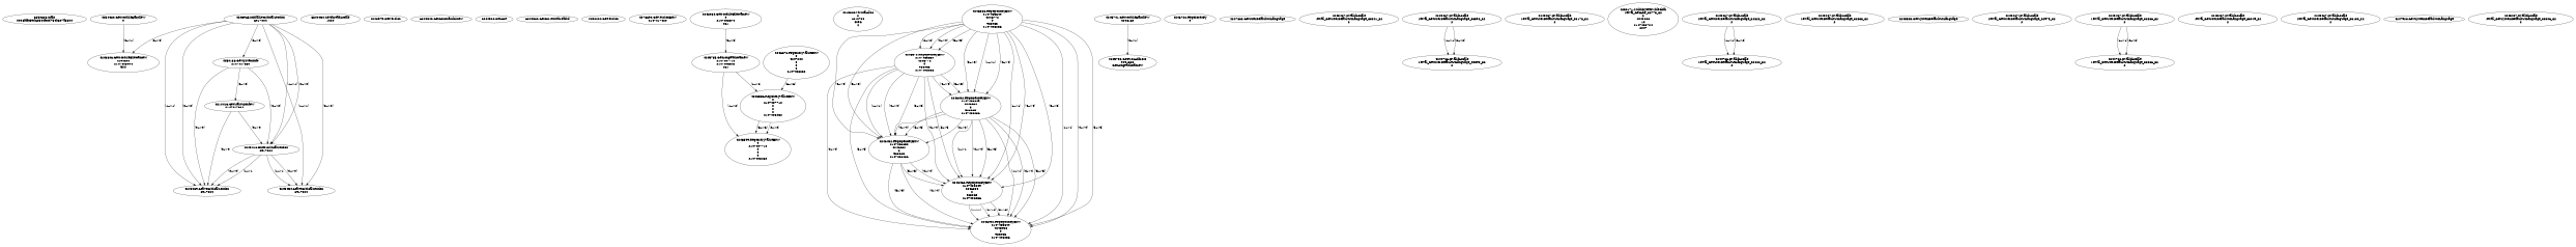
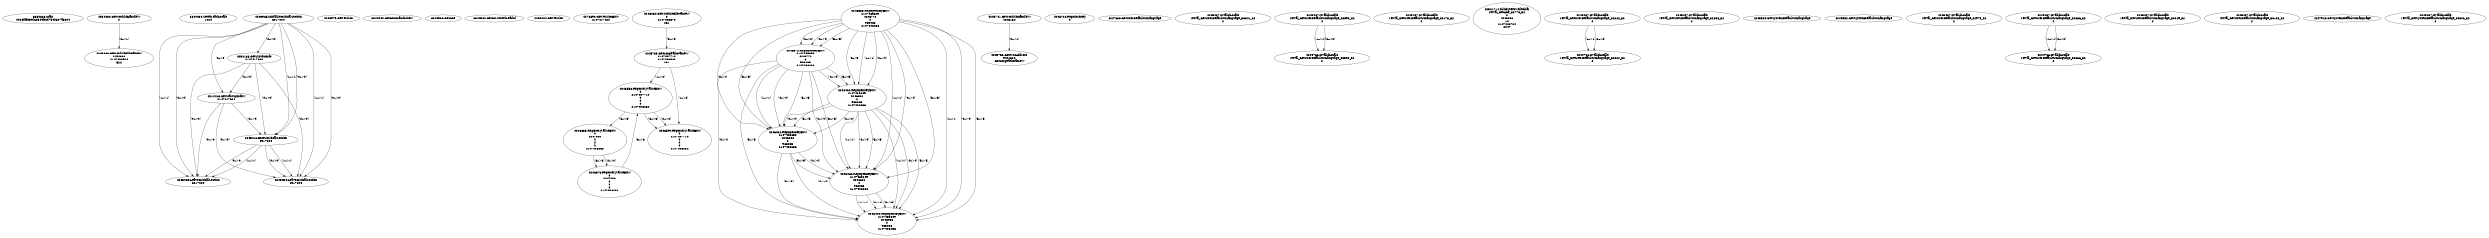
  digraph {
    n1 [label="6850628.main\n0008fdfc59d62544fccd754b827a3800"]
    n2 [label="4254480.GetModuleHandleW\n0"]
    n3 [label="4243306.GetModuleFileNameW\n4194304\n2147408904\n522"]
    n4 [label="6844434.SetThreadLocale\n1024"]
    n5 [label="4243965.InitializeCriticalSection\n6917004"]
    n6 [label="4250188.GetSystemInfo\n2147417660"]
    n7 [label="4214413.GetStartupInfoW\n2147417624"]
    n8 [label="4245418.EnterCriticalSection\n6917004"]
    n9 [label="4245469.LeaveCriticalSection\n6917004"]
    n10 [label="4245454.LeaveCriticalSection\n6917004"]
    n11 [label="4243979.GetVersion\n"]
    n12 [label="6844540.GetCommandLineW\n"]
    n13 [label="6844560.GetACP\n"]
    n14 [label="6844580.GetCurrentThreadId\n"]
    n15 [label="4250204.GetVersion\n"]
    n16 [label="4276690.GetVersionExW\n2147417420"]
    n17 [label="4248064.GetModuleFileNameW\n0\n2147408370\n261"]
    n18 [label="4245785.GetLongPathNameW\n2147407710\n2147406542\n261"]
    n19 [label="4246556.RegQueryValueExW\n0\n2147407710\n0\n0\n0\n2147408232"]
    n20 [label="4246599.RegQueryValueExW\n0\n2147407710\n0\n0\n0\n2147408232"]
-   n21 [label="4215383.VirtualAlloc\n0\n1310704\n4096\n4"]
    n22 [label="4246338.RegOpenKeyExW\n2147483649\n4246772\n0\n983065\n2147408236"]
    n23 [label="4246372.RegOpenKeyExW\n2147483650\n4246772\n0\n983065\n2147408236"]
    n24 [label="4246402.RegOpenKeyExW\n2147483649\n4246832\n0\n983065\n2147408236"]
    n25 [label="4246432.RegOpenKeyExW\n2147483650\n4246832\n0\n983065\n2147408236"]
    n26 [label="4246462.RegOpenKeyExW\n2147483649\n4246884\n0\n983065\n2147408236"]
    n27 [label="4246492.RegOpenKeyExW\n2147483649\n4246936\n0\n983065\n2147408236"]
    n28 [label="4245741.GetModuleHandleW\n4246160"]
    n29 [label="4245758.GetProcAddress\n9441320\nGetLongPathNameW"]
+   n30 [label="4246635.RegQueryValueExW\n0\n4247000\n0\n0\n0\n2147408232"]
    n31 [label="4246676.RegQueryValueExW\n0\n4247000\n0\n0\n0\n2147408232"]
    n32 [label="4246722.RegCloseKey\n0"]
    n33 [label="4247883.GetUserDefaultUILanguage\n"]
    n34 [label="4245487.IsValidLocale\nretval_GetUserDefaultUILanguage_33341_32\n2"]
    n35 [label="4245487.IsValidLocale\nretval_GetUserDefaultUILanguage_33593_32\n2"]
    n36 [label="4244766.IsValidLocale\nretval_GetUserDefaultUILanguage_33593_32\n2"]
    n37 [label="4245487.IsValidLocale\nretval_GetUserDefaultUILanguage_33178_32\n2"]
    n38 [label="4250171.MultiByteToWideChar\nretval_GetACP_32773_32\n0\n4243868\n10\n2147403704\n2047"]
    n39 [label="4245487.IsValidLocale\nretval_GetUserDefaultUILanguage_32822_32\n2"]
    n40 [label="4244766.IsValidLocale\nretval_GetUserDefaultUILanguage_32822_32\n2"]
    n41 [label="4245487.IsValidLocale\nretval_GetUserDefaultUILanguage_32838_32\n2"]
    n42 [label="4245525.GetSystemDefaultUILanguage\n"]
+   n43 [label="4245552.GetSystemDefaultUILanguage\n"]
    n44 [label="4245487.IsValidLocale\nretval_GetUserDefaultUILanguage_32975_32\n2"]
    n45 [label="4245487.IsValidLocale\nretval_GetUserDefaultUILanguage_32866_32\n2"]
    n46 [label="4244766.IsValidLocale\nretval_GetUserDefaultUILanguage_32866_32\n2"]
    n47 [label="4245487.IsValidLocale\nretval_GetUserDefaultUILanguage_33049_32\n2"]
    n48 [label="4245487.IsValidLocale\nretval_GetUserDefaultUILanguage_33130_32\n2"]
    n49 [label="4247923.GetSystemDefaultUILanguage\n"]
    n50 [label="4245487.IsValidLocale\nretval_GetSystemDefaultUILanguage_33306_32\n2"]
    n2 -> n3 [label="(0-->1)"]
    n5 -> n6 [label="(0-->0)"]
-   n5 -> n3 [label="(0-->0)"]
+   n5 -> n7 [label="(0-->0)"]
    n5 -> n8 [label="(1-->1)"]
    n5 -> n8 [label="(0-->0)"]
    n5 -> n9 [label="(1-->1)"]
    n5 -> n9 [label="(0-->0)"]
    n5 -> n10 [label="(1-->1)"]
    n5 -> n10 [label="(0-->0)"]
    n6 -> n7 [label="(0-->0)"]
    n6 -> n8 [label="(0-->0)"]
    n6 -> n9 [label="(0-->0)"]
+   n6 -> n10 [label="(0-->0)"]
    n7 -> n8 [label="(0-->0)"]
    n7 -> n9 [label="(0-->0)"]
+   n7 -> n10 [label="(0-->0)"]
    n8 -> n9 [label="(1-->1)"]
    n8 -> n9 [label="(0-->0)"]
    n8 -> n10 [label="(1-->1)"]
    n8 -> n10 [label="(0-->0)"]
    n17 -> n18 [label="(3-->3)"]
    n18 -> n19 [label="(1-->2)"]
    n18 -> n20 [label="(1-->2)"]
    n19 -> n20 [label="(2-->2)"]
    n19 -> n20 [label="(6-->6)"]
+   n19 -> n30 [label="(6-->6)"]
    n22 -> n23 [label="(2-->2)"]
    n22 -> n23 [label="(4-->4)"]
    n22 -> n23 [label="(5-->5)"]
    n22 -> n24 [label="(1-->1)"]
    n22 -> n24 [label="(4-->4)"]
    n22 -> n24 [label="(5-->5)"]
    n22 -> n25 [label="(4-->4)"]
    n22 -> n25 [label="(5-->5)"]
    n22 -> n26 [label="(1-->1)"]
    n22 -> n26 [label="(4-->4)"]
    n22 -> n26 [label="(5-->5)"]
    n22 -> n27 [label="(1-->1)"]
    n22 -> n27 [label="(4-->4)"]
    n22 -> n27 [label="(5-->5)"]
    n23 -> n24 [label="(4-->4)"]
    n23 -> n24 [label="(5-->5)"]
    n23 -> n25 [label="(1-->1)"]
    n23 -> n25 [label="(4-->4)"]
    n23 -> n25 [label="(5-->5)"]
    n23 -> n26 [label="(4-->4)"]
    n23 -> n26 [label="(5-->5)"]
    n23 -> n27 [label="(4-->4)"]
    n23 -> n27 [label="(5-->5)"]
    n24 -> n25 [label="(2-->2)"]
    n24 -> n25 [label="(4-->4)"]
    n24 -> n25 [label="(5-->5)"]
    n24 -> n26 [label="(1-->1)"]
    n24 -> n26 [label="(4-->4)"]
    n24 -> n26 [label="(5-->5)"]
    n24 -> n27 [label="(1-->1)"]
    n24 -> n27 [label="(4-->4)"]
    n24 -> n27 [label="(5-->5)"]
    n25 -> n26 [label="(4-->4)"]
    n25 -> n26 [label="(5-->5)"]
    n25 -> n27 [label="(4-->4)"]
    n25 -> n27 [label="(5-->5)"]
    n26 -> n27 [label="(1-->1)"]
    n26 -> n27 [label="(4-->4)"]
    n26 -> n27 [label="(5-->5)"]
    n28 -> n29 [label="(0-->1)"]
+   n30 -> n31 [label="(2-->2)"]
+   n30 -> n31 [label="(6-->6)"]
    n31 -> n19 [label="(6-->6)"]
    n35 -> n36 [label="(1-->1)"]
    n35 -> n36 [label="(2-->2)"]
    n39 -> n40 [label="(1-->1)"]
    n39 -> n40 [label="(2-->2)"]
    n45 -> n46 [label="(1-->1)"]
    n45 -> n46 [label="(2-->2)"]
  }
